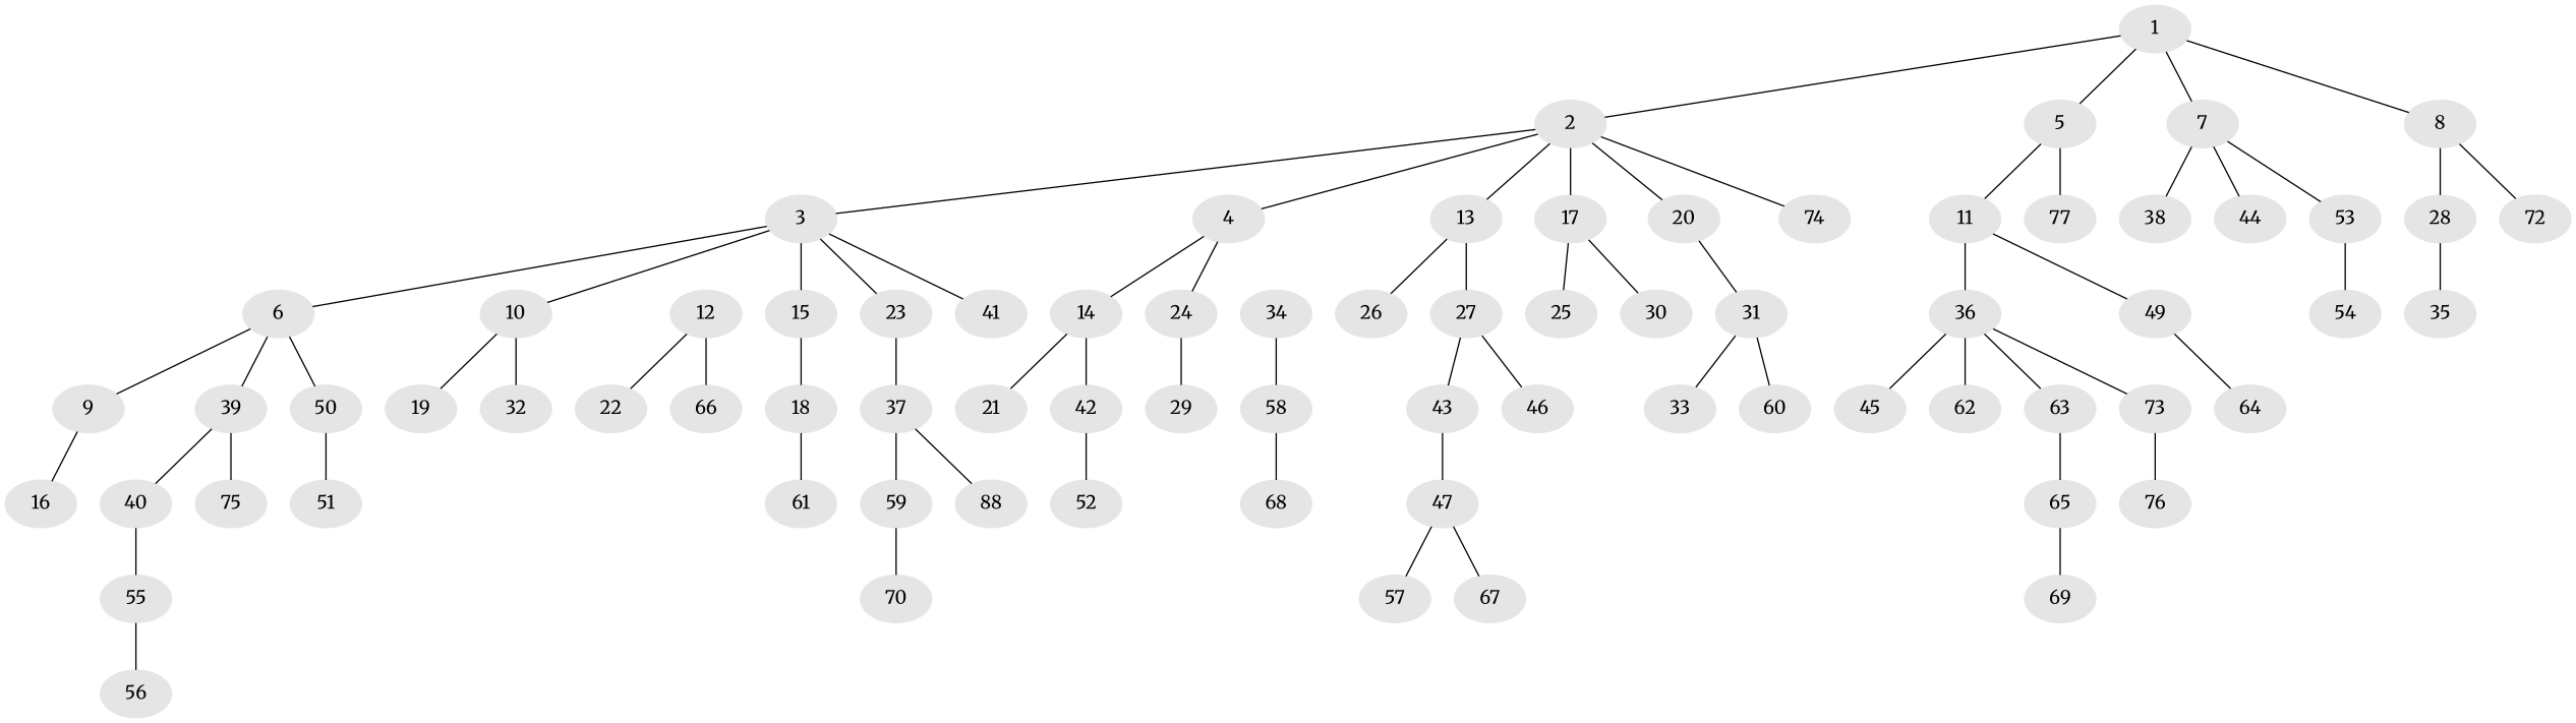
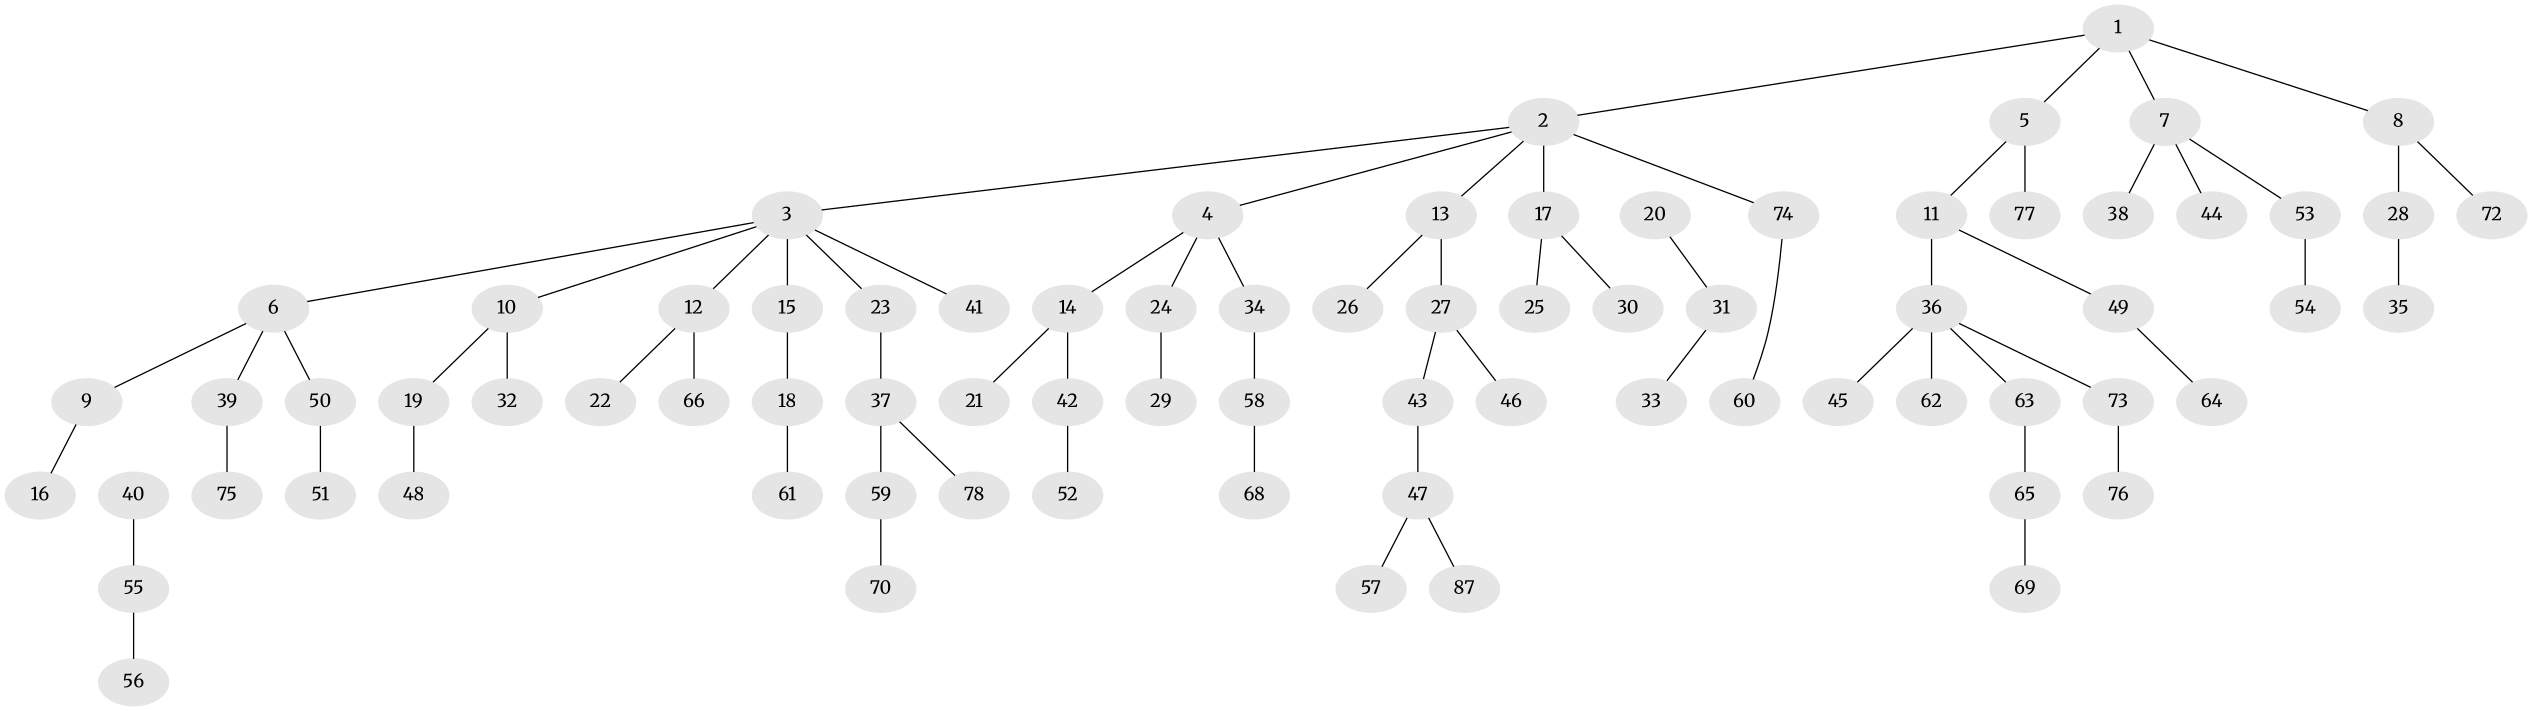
  graph {
    fontname=Merriweather
    node [color=gray90 fontname=Merriweather style=filled]
    edge [fontname=Merriweather]
    1
    2
    5
    7
    8
    3
    4
    13
    17
    20
    74
    11
    77
    38
    44
    53
    28
    72
    6
    10
    12
    15
    23
    41
    14
    24
    34
    26
    27
    25
    30
    31
    9
    39
    50
    19
    32
    22
    66
    18
    37
    21
    42
    29
    58
    36
    49
    16
    40
    75
    51
    54
    35
+   48
    45
    62
    63
    73
    64
    43
    46
    52
    61
    33
    60
    59
-   78 [label=88]
+   78
    47
    68
    65
    76
    70
    55
    56
    57
-   67
+   67 [label=87]
    69
    1 -- 2
    1 -- 5
    1 -- 7
    1 -- 8
    2 -- 3
    2 -- 4
    2 -- 13
    2 -- 17
-   2 -- 20
    2 -- 74
    5 -- 11
    5 -- 77
    7 -- 38
    7 -- 44
    7 -- 53
    8 -- 28
    8 -- 72
    3 -- 6
    3 -- 10
+   3 -- 12
    3 -- 15
    3 -- 23
    3 -- 41
    4 -- 14
    4 -- 24
+   4 -- 34
    13 -- 26
    13 -- 27
    17 -- 25
    17 -- 30
    20 -- 31
    11 -- 36
    11 -- 49
    53 -- 54
    28 -- 35
    6 -- 9
    6 -- 39
    6 -- 50
    10 -- 19
    10 -- 32
    12 -- 22
    12 -- 66
    15 -- 18
    23 -- 37
    14 -- 21
    14 -- 42
    24 -- 29
    34 -- 58
    27 -- 43
    27 -- 46
    31 -- 33
-   31 -- 60
+   74 -- 60
    9 -- 16
-   39 -- 40
    39 -- 75
    50 -- 51
+   19 -- 48
    18 -- 61
    37 -- 59
    37 -- 78
    42 -- 52
    58 -- 68
    36 -- 45
    36 -- 62
    36 -- 63
    36 -- 73
    49 -- 64
    40 -- 55
    63 -- 65
    73 -- 76
    43 -- 47
    59 -- 70
    47 -- 57
    47 -- 67
    65 -- 69
    55 -- 56
  }
